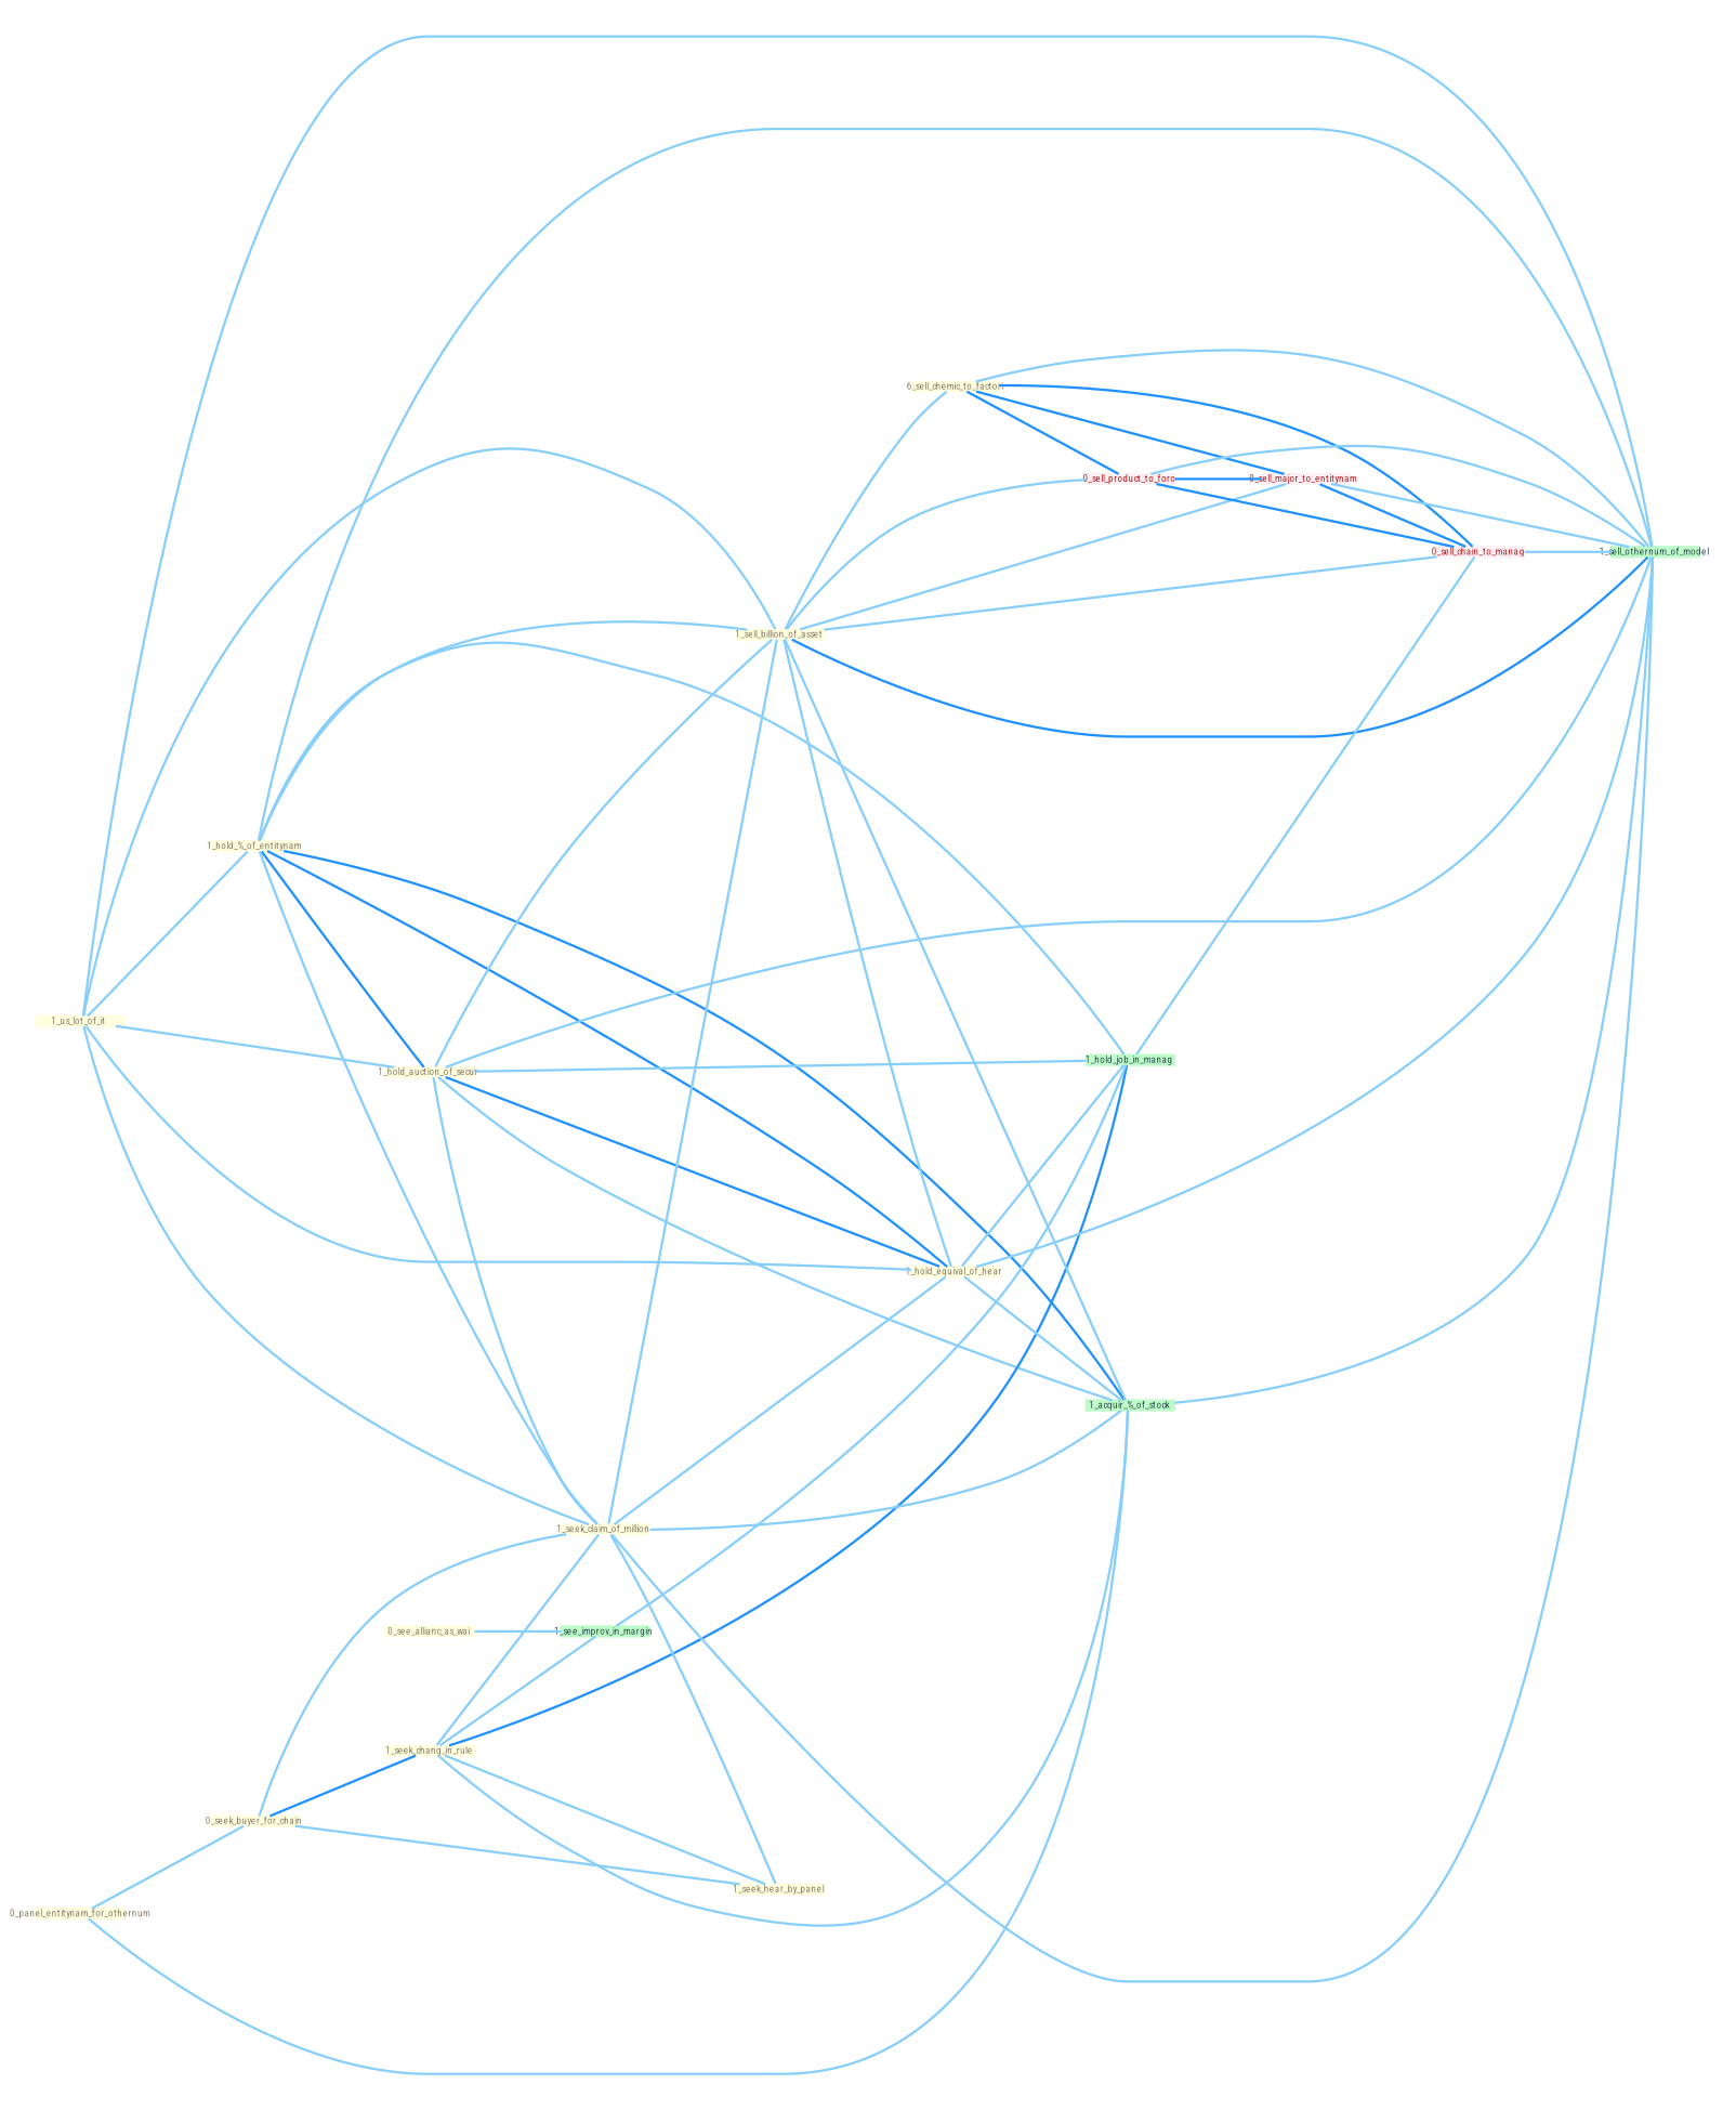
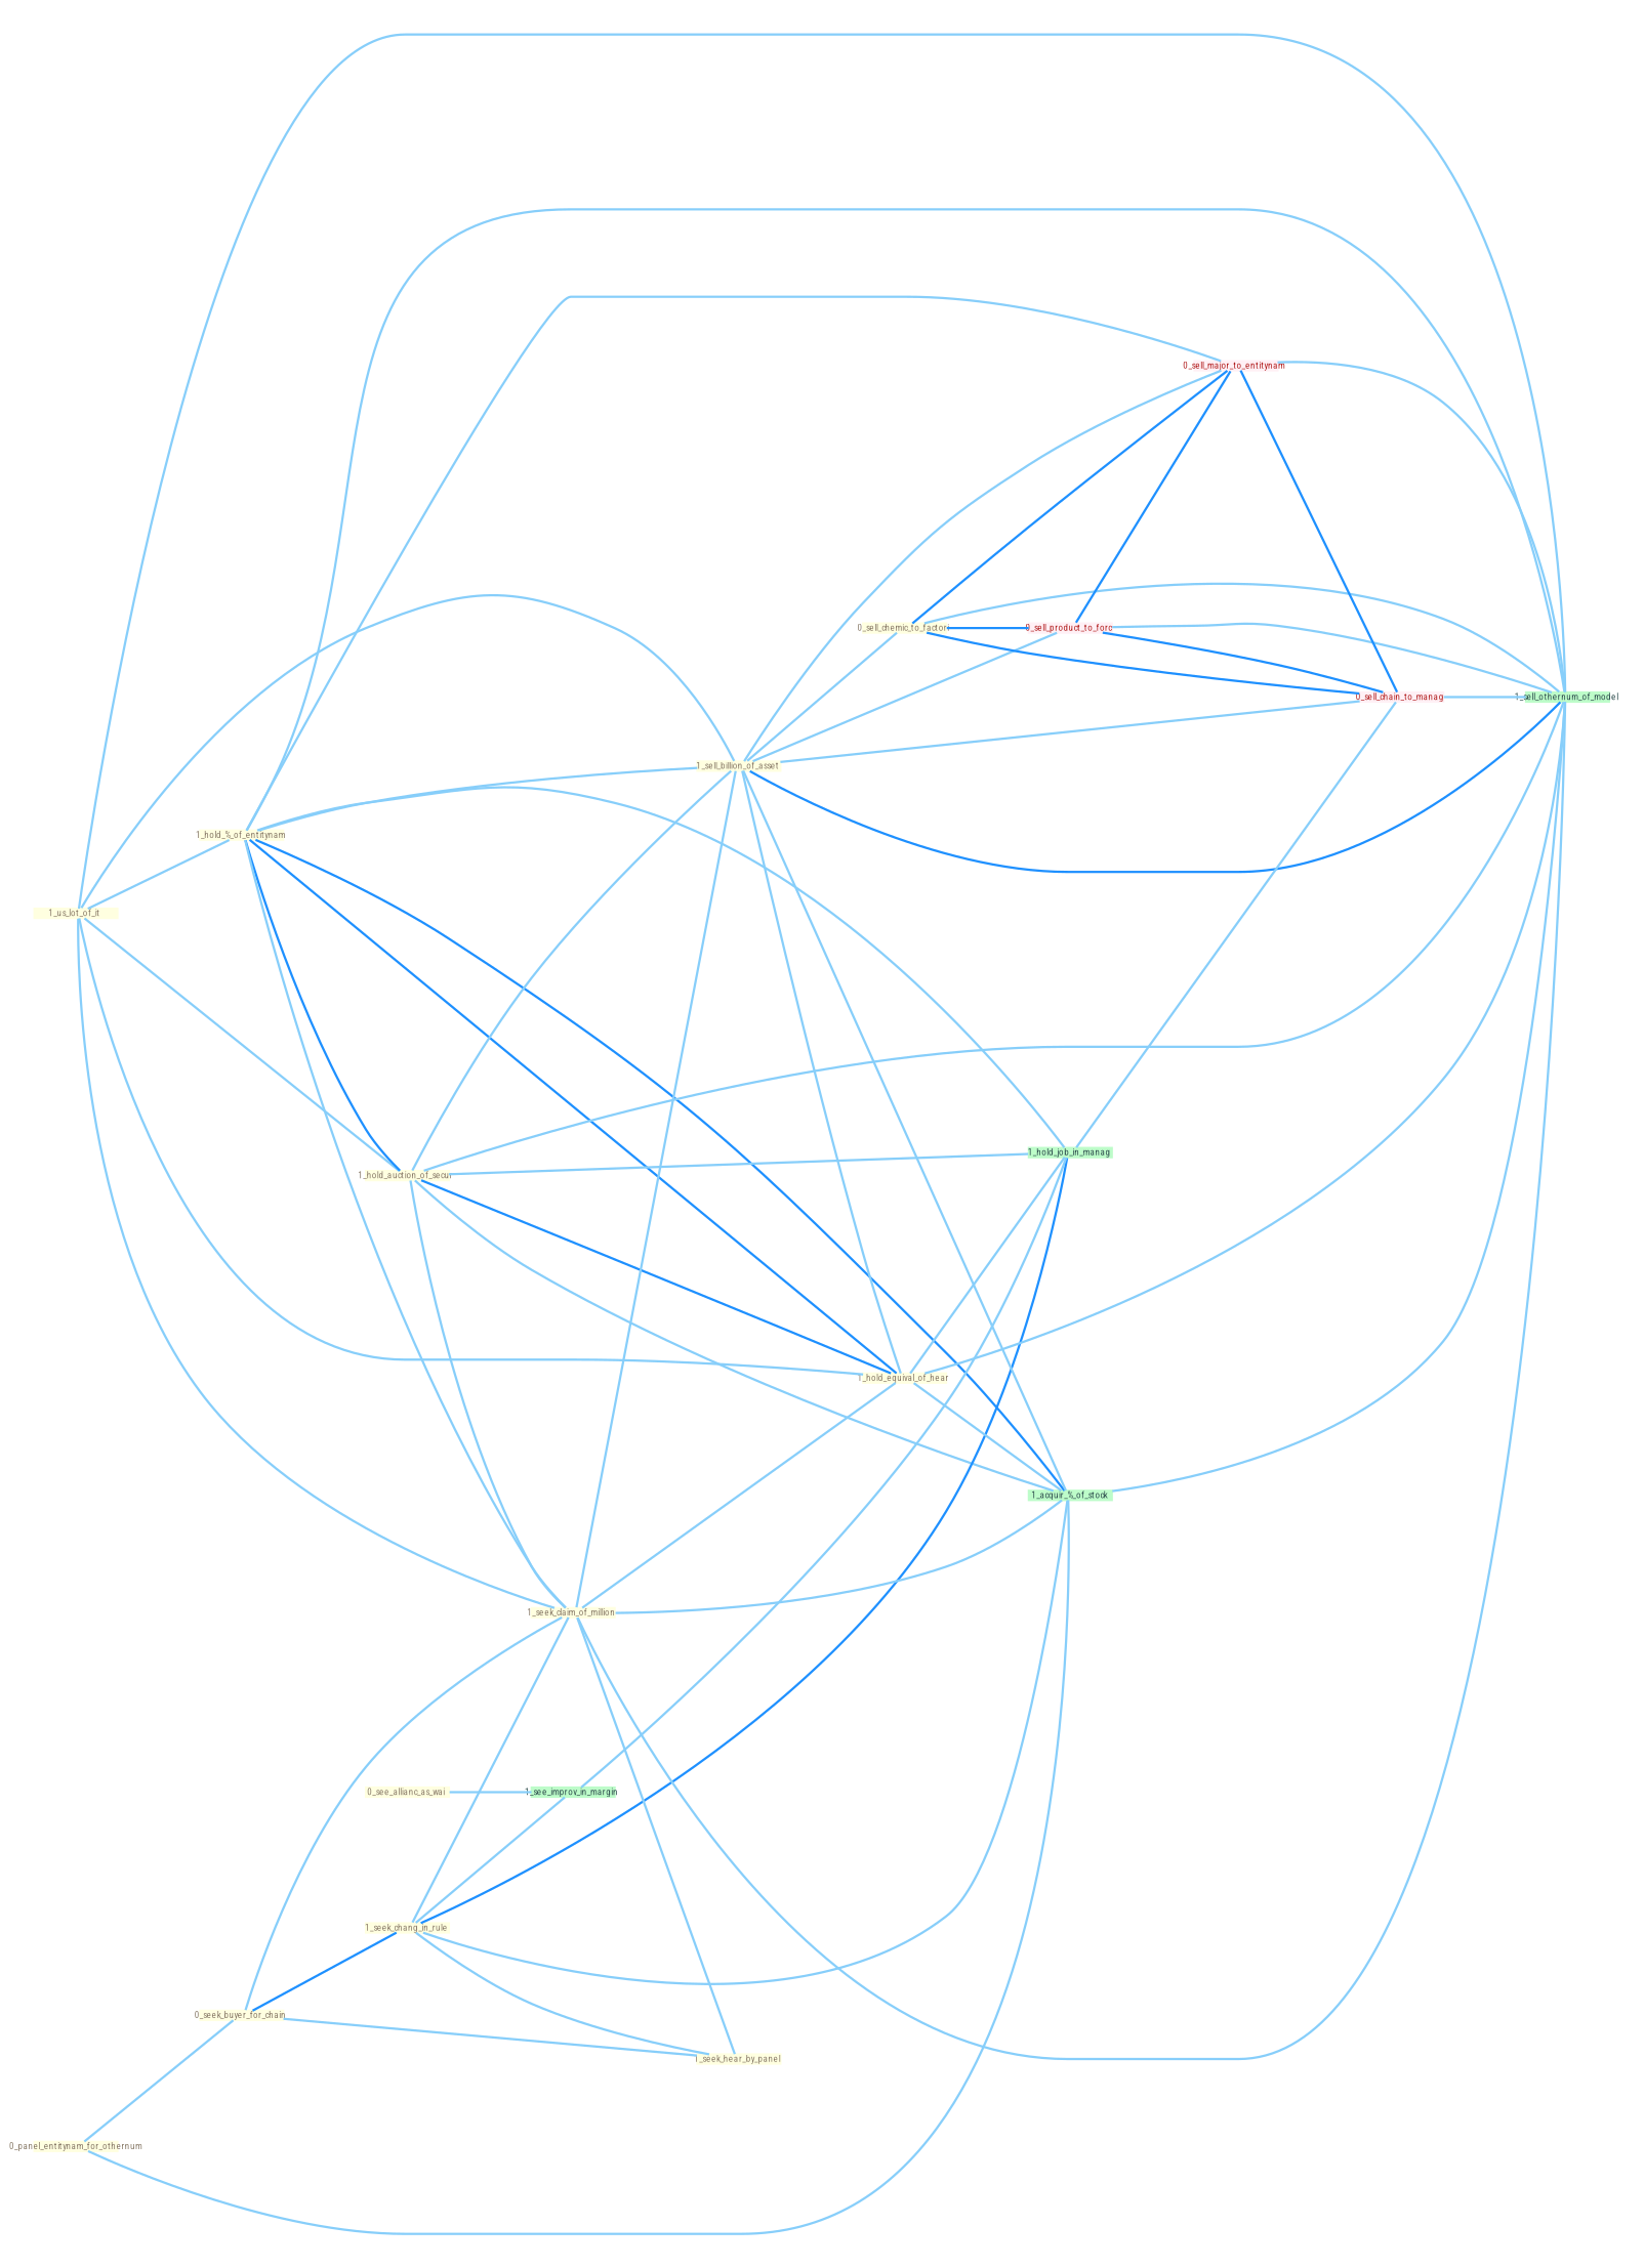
  graph {
    fontname="Roboto Condensed"
    rankdir=LR
    node [color="#ffffe0" fixedsize=true fontcolor="#8b7d6b" fontname="Roboto Condensed" fontsize=4 shape=polygon style=filled]
    edge [color="#87cefa" fontname="Roboto Condensed" w=1]
    "1_us_lot_of_it " [height=.06 width=.5]
    n2 [height=.06 label="0_panel_entitynam_for_othernum" width=.5]
    "0_seek_buyer_for_chain " [height=.06 width=.5]
    "0_see_allianc_as_wai " [height=.06 width=.5]
    "1_hold_%_of_entitynam " [height=.06 width=.5]
    "1_hold_auction_of_secur " [height=.06 width=.5]
    "1_seek_chang_in_rule " [height=.06 width=.5]
    "1_seek_claim_of_million " [height=.06 width=.5]
    "1_sell_billion_of_asset " [height=.06 width=.5]
    "1_seek_hear_by_panel " [height=.06 width=.5]
    "1_hold_equival_of_hear " [height=.06 width=.5]
-   "0_sell_chemic_to_factori " [height=.06 width=.5 label="6_sell_chemic_to_factori"]
+   "0_sell_chemic_to_factori " [height=.06 width=.5]
    "0_sell_product_to_forc " [color="#fff0f5" fontcolor="#b22222" height=.06 width=.5]
    "0_sell_major_to_entitynam " [color="#fff0f5" fontcolor="#b22222" height=.06 width=.5]
    "0_sell_chain_to_manag " [color="#fff0f5" fontcolor="#b22222" height=.06 width=.5]
    "1_sell_othernum_of_model " [color="#BDFCC9" fontcolor="#2f4f4f" height=.06 width=.5]
    "1_acquir_%_of_stock " [color="#BDFCC9" fontcolor="#2f4f4f" height=.06 width=.5]
    "1_see_improv_in_margin " [color="#BDFCC9" fontcolor="#2f4f4f" height=.06 width=.5]
    "1_hold_job_in_manag " [color="#BDFCC9" fontcolor="#2f4f4f" height=.06 width=.5]
    subgraph sub_1 {
      "1_us_lot_of_it "
      n2
      "0_seek_buyer_for_chain "
      "0_see_allianc_as_wai "
      "1_hold_%_of_entitynam "
      "1_hold_auction_of_secur "
      "1_seek_chang_in_rule "
      "1_seek_claim_of_million "
      "1_sell_billion_of_asset "
      "1_seek_hear_by_panel "
      "1_hold_equival_of_hear "
      "0_sell_chemic_to_factori "
    }
    subgraph sub_2 {
      "0_sell_product_to_forc "
      "0_sell_major_to_entitynam "
      "0_sell_chain_to_manag "
    }
    "1_us_lot_of_it " -- "1_hold_%_of_entitynam "
    "1_us_lot_of_it " -- "1_hold_auction_of_secur "
    "1_us_lot_of_it " -- "1_seek_claim_of_million "
    "1_us_lot_of_it " -- "1_sell_billion_of_asset "
    "1_us_lot_of_it " -- "1_hold_equival_of_hear "
    "1_us_lot_of_it " -- "1_sell_othernum_of_model "
    n2 -- "0_seek_buyer_for_chain "
    n2 -- "1_acquir_%_of_stock "
    "0_seek_buyer_for_chain " -- "1_seek_chang_in_rule " [color="#1e90ff"]
    "0_seek_buyer_for_chain " -- "1_seek_claim_of_million "
    "0_seek_buyer_for_chain " -- "1_seek_hear_by_panel "
    "0_see_allianc_as_wai " -- "1_see_improv_in_margin "
    "1_hold_%_of_entitynam " -- "1_hold_auction_of_secur " [color="#1e90ff" w=2]
    "1_hold_%_of_entitynam " -- "1_seek_claim_of_million "
    "1_hold_%_of_entitynam " -- "1_sell_billion_of_asset "
    "1_hold_%_of_entitynam " -- "1_hold_equival_of_hear " [color="#1e90ff" w=2]
+   "1_hold_%_of_entitynam " -- "0_sell_major_to_entitynam "
    "1_hold_%_of_entitynam " -- "1_sell_othernum_of_model "
    "1_hold_%_of_entitynam " -- "1_acquir_%_of_stock " [color="#1e90ff" w=2]
    "1_hold_%_of_entitynam " -- "1_hold_job_in_manag "
    "1_hold_auction_of_secur " -- "1_seek_claim_of_million "
    "1_hold_auction_of_secur " -- "1_sell_billion_of_asset "
    "1_hold_auction_of_secur " -- "1_hold_equival_of_hear " [color="#1e90ff" w=2]
    "1_hold_auction_of_secur " -- "1_sell_othernum_of_model "
    "1_hold_auction_of_secur " -- "1_acquir_%_of_stock "
    "1_hold_auction_of_secur " -- "1_hold_job_in_manag "
    "1_seek_chang_in_rule " -- "1_seek_claim_of_million "
    "1_seek_chang_in_rule " -- "1_seek_hear_by_panel "
    "1_seek_chang_in_rule " -- "1_acquir_%_of_stock "
    "1_seek_chang_in_rule " -- "1_see_improv_in_margin "
    "1_seek_chang_in_rule " -- "1_hold_job_in_manag " [color="#1e90ff"]
    "1_seek_claim_of_million " -- "1_sell_billion_of_asset "
    "1_seek_claim_of_million " -- "1_seek_hear_by_panel "
    "1_seek_claim_of_million " -- "1_hold_equival_of_hear "
    "1_seek_claim_of_million " -- "1_sell_othernum_of_model "
    "1_seek_claim_of_million " -- "1_acquir_%_of_stock "
    "1_sell_billion_of_asset " -- "1_hold_equival_of_hear "
    "1_sell_billion_of_asset " -- "0_sell_chemic_to_factori "
    "1_sell_billion_of_asset " -- "0_sell_product_to_forc "
    "1_sell_billion_of_asset " -- "0_sell_major_to_entitynam "
    "1_sell_billion_of_asset " -- "0_sell_chain_to_manag "
    "1_sell_billion_of_asset " -- "1_sell_othernum_of_model " [color="#1e90ff" w=2]
    "1_sell_billion_of_asset " -- "1_acquir_%_of_stock "
    "1_hold_equival_of_hear " -- "1_sell_othernum_of_model "
    "1_hold_equival_of_hear " -- "1_acquir_%_of_stock "
    "1_hold_equival_of_hear " -- "1_hold_job_in_manag "
    "0_sell_chemic_to_factori " -- "0_sell_product_to_forc " [color="#1e90ff" w=2]
    "0_sell_chemic_to_factori " -- "0_sell_major_to_entitynam " [color="#1e90ff" w=2]
    "0_sell_chemic_to_factori " -- "0_sell_chain_to_manag " [color="#1e90ff" w=2]
    "0_sell_chemic_to_factori " -- "1_sell_othernum_of_model "
    "0_sell_product_to_forc " -- "0_sell_major_to_entitynam " [color="#1e90ff" w=2]
    "0_sell_product_to_forc " -- "0_sell_chain_to_manag " [color="#1e90ff" w=2]
    "0_sell_product_to_forc " -- "1_sell_othernum_of_model "
    "0_sell_major_to_entitynam " -- "0_sell_chain_to_manag " [color="#1e90ff" w=2]
    "0_sell_major_to_entitynam " -- "1_sell_othernum_of_model "
    "0_sell_chain_to_manag " -- "1_sell_othernum_of_model "
    "1_acquir_%_of_stock " -- "1_sell_othernum_of_model "
    "1_see_improv_in_margin " -- "1_hold_job_in_manag "
    "1_hold_job_in_manag " -- "0_sell_chain_to_manag "
  }
